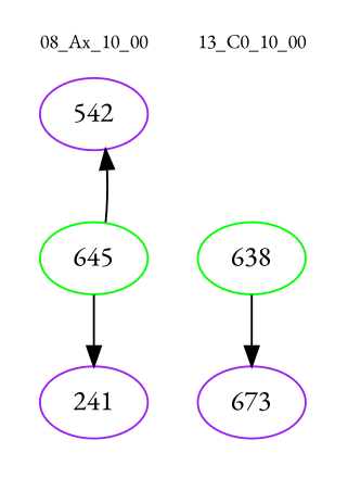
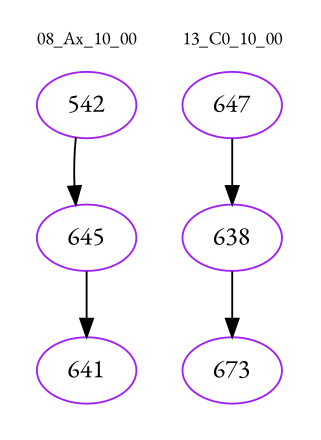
  digraph {
    fontname="EB Garamond"
    node [color=purple fontname="EB Garamond"]
    edge [color=black fontname="EB Garamond"]
    n1 [label=542]
-   n2 [color=green label=645]
-   n3 [label=241]
-   n5 [color=green label=638]
+   n2 [label=645]
+   n3 [label=641]
+   n4 [label=647]
+   n5 [label=638]
    n6 [label=673]
    subgraph cluster_1 {
      color=white
      fontsize=10
      label="08_Ax_10_00"
      n1
      n2
      n3
    }
    subgraph cluster_2 {
      color=white
      fontsize=10
      label="13_C0_10_00"
+     n4
      n5
      n6
    }
-   n2 -> n1
+   n1 -> n2
    n2 -> n3
+   n4 -> n5
    n5 -> n6
  }
